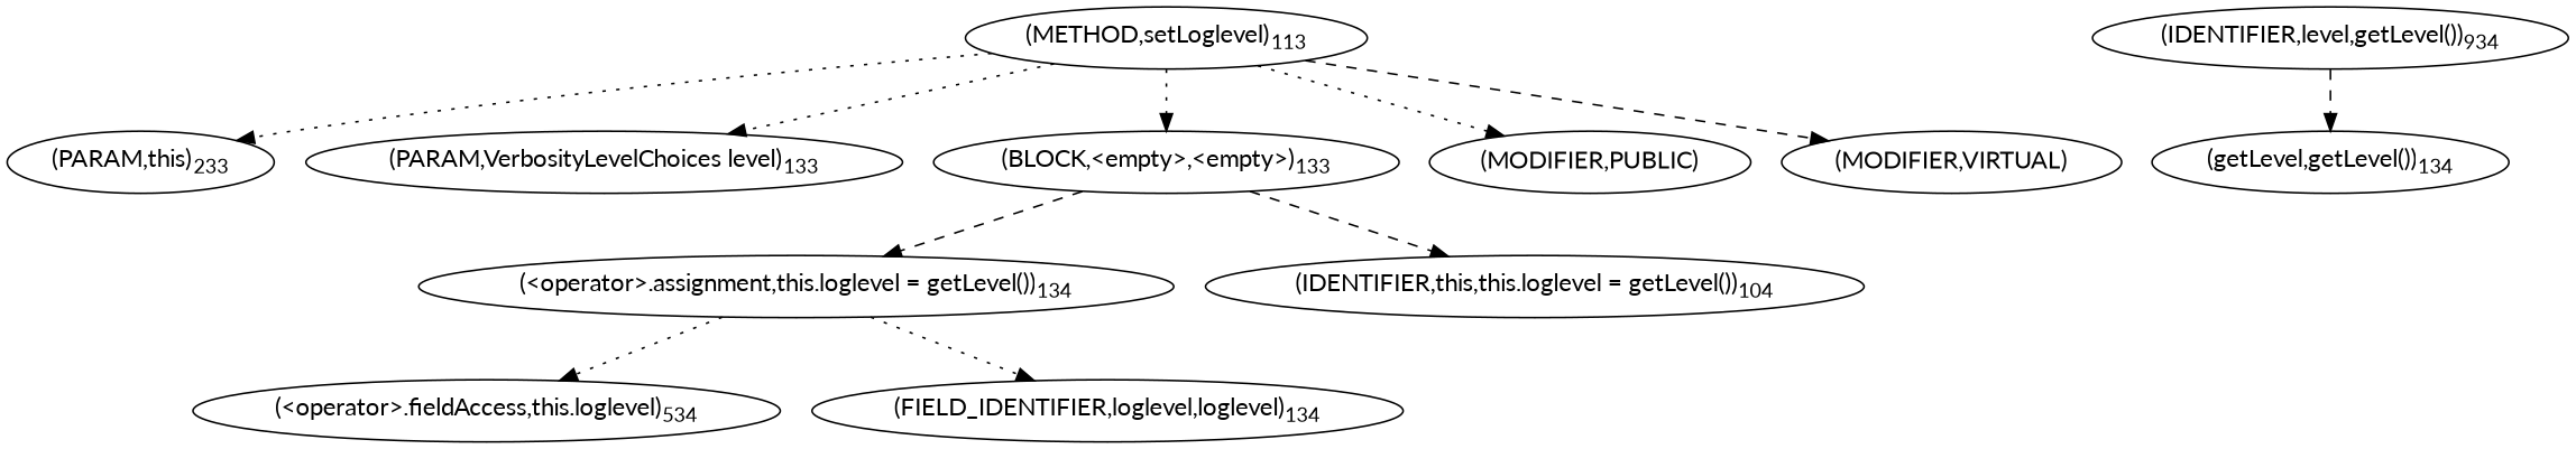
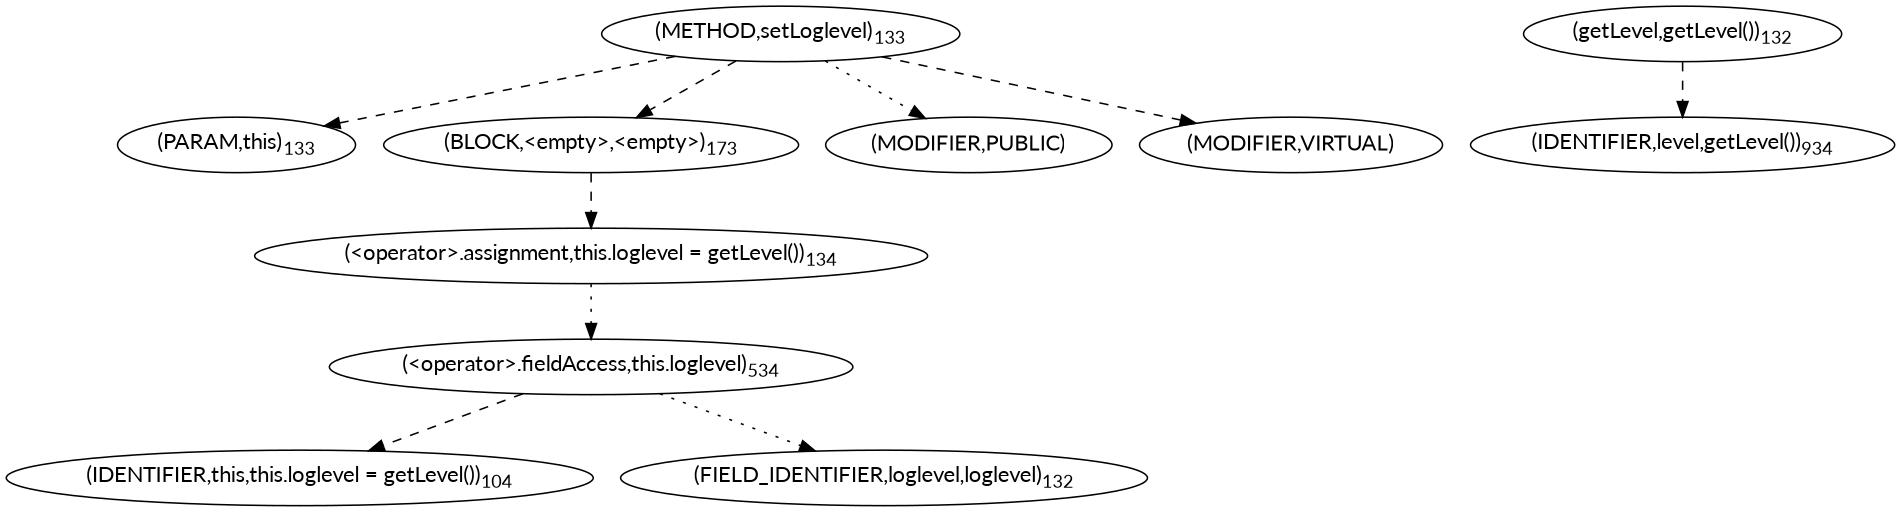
  digraph {
    fontname=Lato
    node [fontname=Lato]
    edge [fontname=Lato style=dashed]
-   n1 [label=<(METHOD,setLoglevel)<SUB>113</SUB>>]
-   n2 [label=<(PARAM,this)<SUB>233</SUB>>]
-   n3 [label=<(PARAM,VerbosityLevelChoices level)<SUB>133</SUB>>]
-   n4 [label=<(BLOCK,&lt;empty&gt;,&lt;empty&gt;)<SUB>133</SUB>>]
+   n1 [label=<(METHOD,setLoglevel)<SUB>133</SUB>>]
+   n2 [label=<(PARAM,this)<SUB>133</SUB>>]
+   n4 [label=<(BLOCK,&lt;empty&gt;,&lt;empty&gt;)<SUB>173</SUB>>]
    n5 [label=<(MODIFIER,PUBLIC)>]
    n6 [label=<(MODIFIER,VIRTUAL)>]
    n7 [label=<(&lt;operator&gt;.assignment,this.loglevel = getLevel())<SUB>134</SUB>>]
    n8 [label=<(&lt;operator&gt;.fieldAccess,this.loglevel)<SUB>534</SUB>>]
    n9 [label=<(IDENTIFIER,this,this.loglevel = getLevel())<SUB>104</SUB>>]
-   n10 [label=<(FIELD_IDENTIFIER,loglevel,loglevel)<SUB>134</SUB>>]
-   n11 [label=<(getLevel,getLevel())<SUB>134</SUB>>]
+   n10 [label=<(FIELD_IDENTIFIER,loglevel,loglevel)<SUB>132</SUB>>]
+   n11 [label=<(getLevel,getLevel())<SUB>132</SUB>>]
    n12 [label=<(IDENTIFIER,level,getLevel())<SUB>934</SUB>>]
-   n1 -> n2 [style=dotted]
-   n1 -> n3 [style=dotted]
-   n1 -> n4 [style=dotted]
+   n1 -> n2
+   n1 -> n4
    n1 -> n5 [style=dotted]
    n1 -> n6
    n4 -> n7
    n7 -> n8 [style=dotted]
-   n4 -> n9
-   n7 -> n10 [style=dotted]
-   n12 -> n11
+   n8 -> n9
+   n8 -> n10 [style=dotted]
+   n11 -> n12
  }
